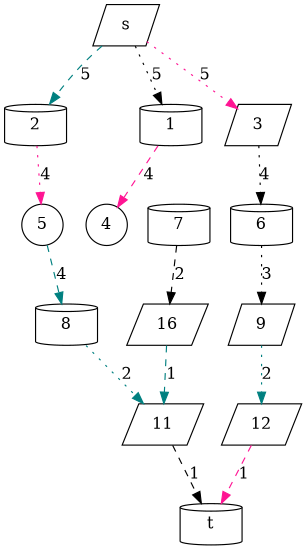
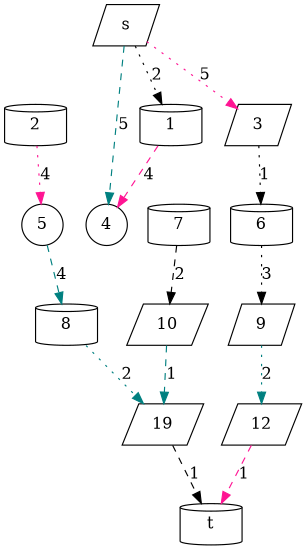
  digraph {
    node [shape=cylinder]
    edge [color=black style=dashed]
    1
    s [shape=parallelogram]
    2
    3 [shape=parallelogram]
    4 [shape=circle]
    5 [shape=circle]
    6
    8
    9 [shape=parallelogram]
    7
-   10 [shape=parallelogram label=16]
-   11 [shape=parallelogram]
+   10 [shape=parallelogram]
+   11 [shape=parallelogram label=19]
    12 [shape=parallelogram]
    t
    1 -> 4 [color=deeppink label=4]
-   s -> 1 [label=5 style=dotted]
-   s -> 2 [color=teal label=5]
+   s -> 1 [label=2 style=dotted]
+   s -> 4 [color=teal label=5]
    s -> 3 [color=deeppink label=5 style=dotted]
    2 -> 5 [color=deeppink label=4 style=dotted]
-   3 -> 6 [label=4 style=dotted]
+   3 -> 6 [label=1 style=dotted]
    5 -> 8 [color=teal label=4]
    6 -> 9 [label=3 style=dotted]
    8 -> 11 [color=teal label=2 style=dotted]
    9 -> 12 [color=teal label=2 style=dotted]
    7 -> 10 [label=2]
    10 -> 11 [color=teal label=1]
    11 -> t [label=1]
    12 -> t [color=deeppink label=1]
  }
